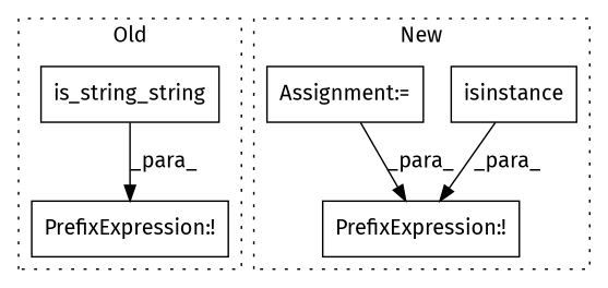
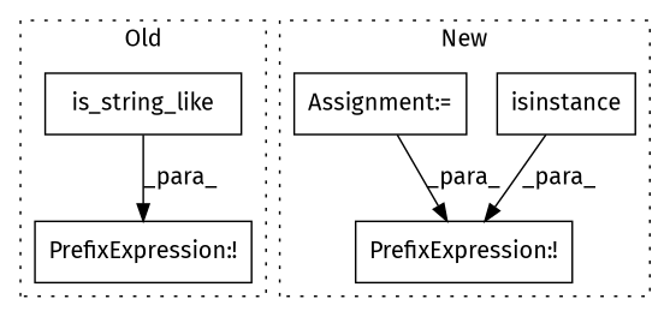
  digraph {
    fontname="Fira Sans"
    node [a=32 fontname="Fira Sans" l=1 shape=box]
    edge [fontname="Fira Sans"]
-   n1 [l="15,1" label=is_string_string s="15415,15433"]
+   n1 [l="15,1" label=is_string_like s="15415,15433"]
    n2 [a=38 label="PrefixExpression:!" s=15414]
    n3 [l="11,1" label=isinstance s="15388,15419"]
    n4 [a=7 l=3 label="Assignment:=" s=15320]
    n5 [a=38 label="PrefixExpression:!" s=15387]
    subgraph cluster_1 {
      label=Old
      style=dotted
      n1
      n2
    }
    subgraph cluster_2 {
      label=New
      style=dotted
      n3
      n4
      n5
    }
    n1 -> n2 [label=_para_]
    n3 -> n5 [label=_para_]
    n4 -> n5 [label=_para_]
  }
